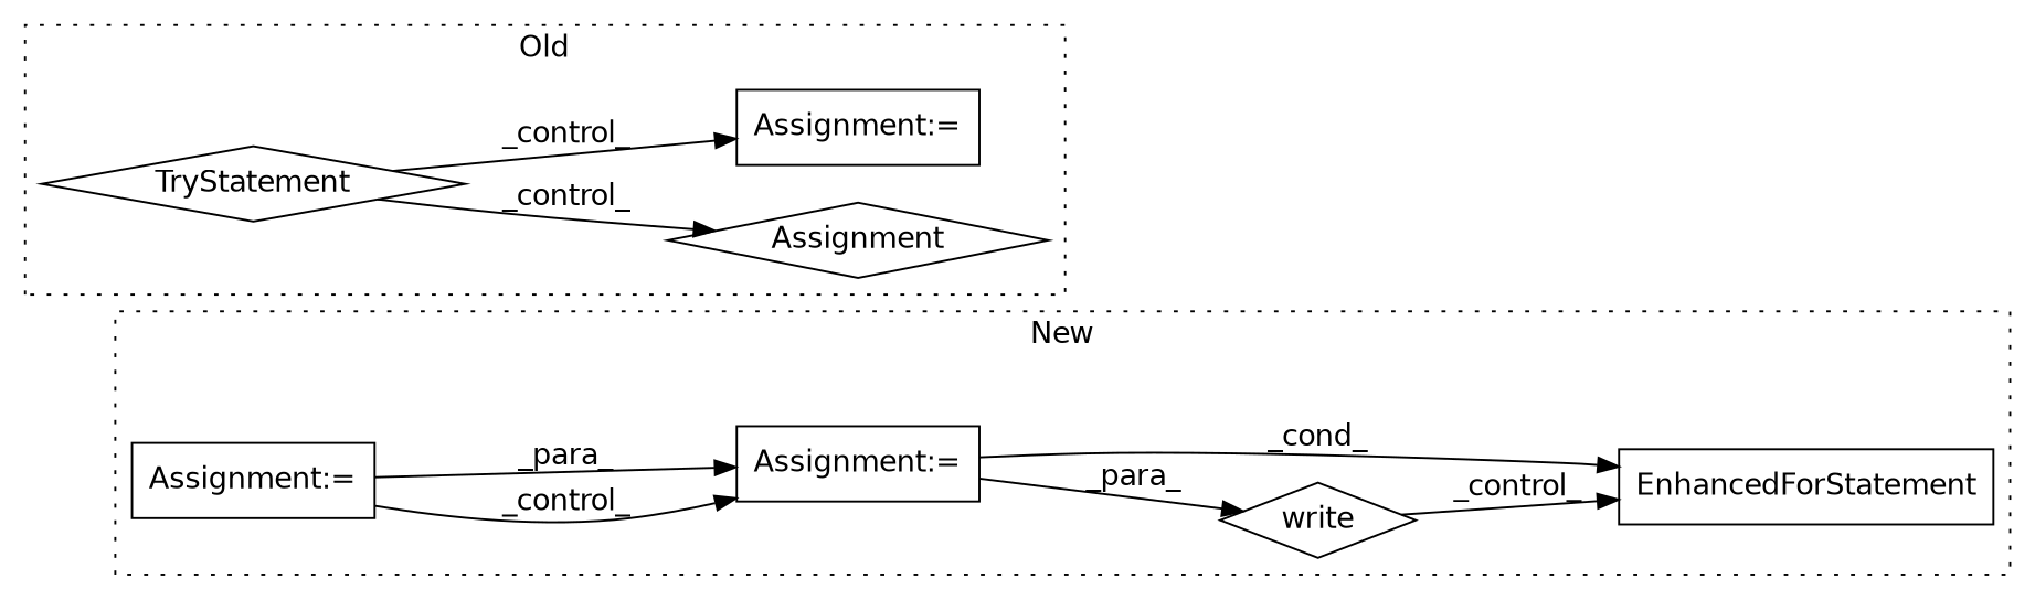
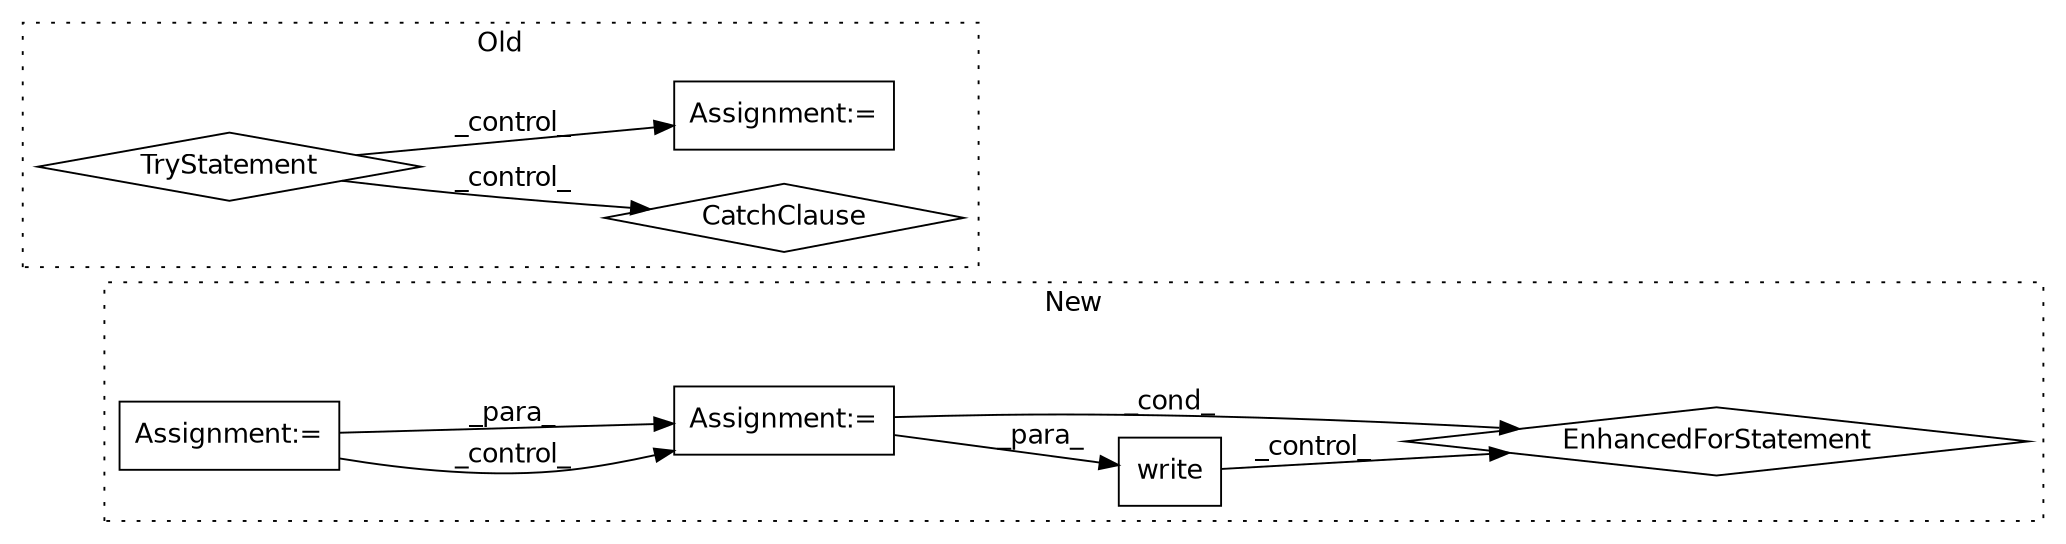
  digraph {
    fontname="DejaVu Sans"
    rankdir=LR
    node [a=7 fontname="DejaVu Sans" shape=box]
    edge [fontname="DejaVu Sans"]
-   n1 [a=32 l="6,1" label=write s="2252,2285" shape=diamond]
+   n1 [a=32 l="6,1" label=write s="2252,2285"]
    n2 [l="53,2" label="Assignment:=" s="1910,1977"]
    n3 [l=1 label="Assignment:=" s=2088]
-   n4 [a=70 l="57,2" label=EnhancedForStatement s="2135,2228"]
+   n4 [a=70 l="57,2" label=EnhancedForStatement s="2135,2228" shape=diamond]
    n5 [a=54 l=4 label=TryStatement s=2144 shape=diamond]
-   n6 [a=12 l="13,2" label=Assignment s="2501,2559" shape=diamond]
+   n6 [a=12 l="13,2" label=CatchClause s="2501,2559" shape=diamond]
    n7 [l=2 label="Assignment:=" s=2186]
    subgraph cluster_1 {
      label=New
      style=dotted
      n1
      n2
      n3
      n4
    }
    subgraph cluster_2 {
      label=Old
      style=dotted
      n5
      n6
      n7
    }
    n1 -> n4 [label=_control_]
    n2 -> n3 [label=_control_]
    n2 -> n3 [label=_para_]
    n3 -> n1 [label=_para_]
    n3 -> n4 [label=_cond_]
    n5 -> n6 [label=_control_]
    n5 -> n7 [label=_control_]
  }
